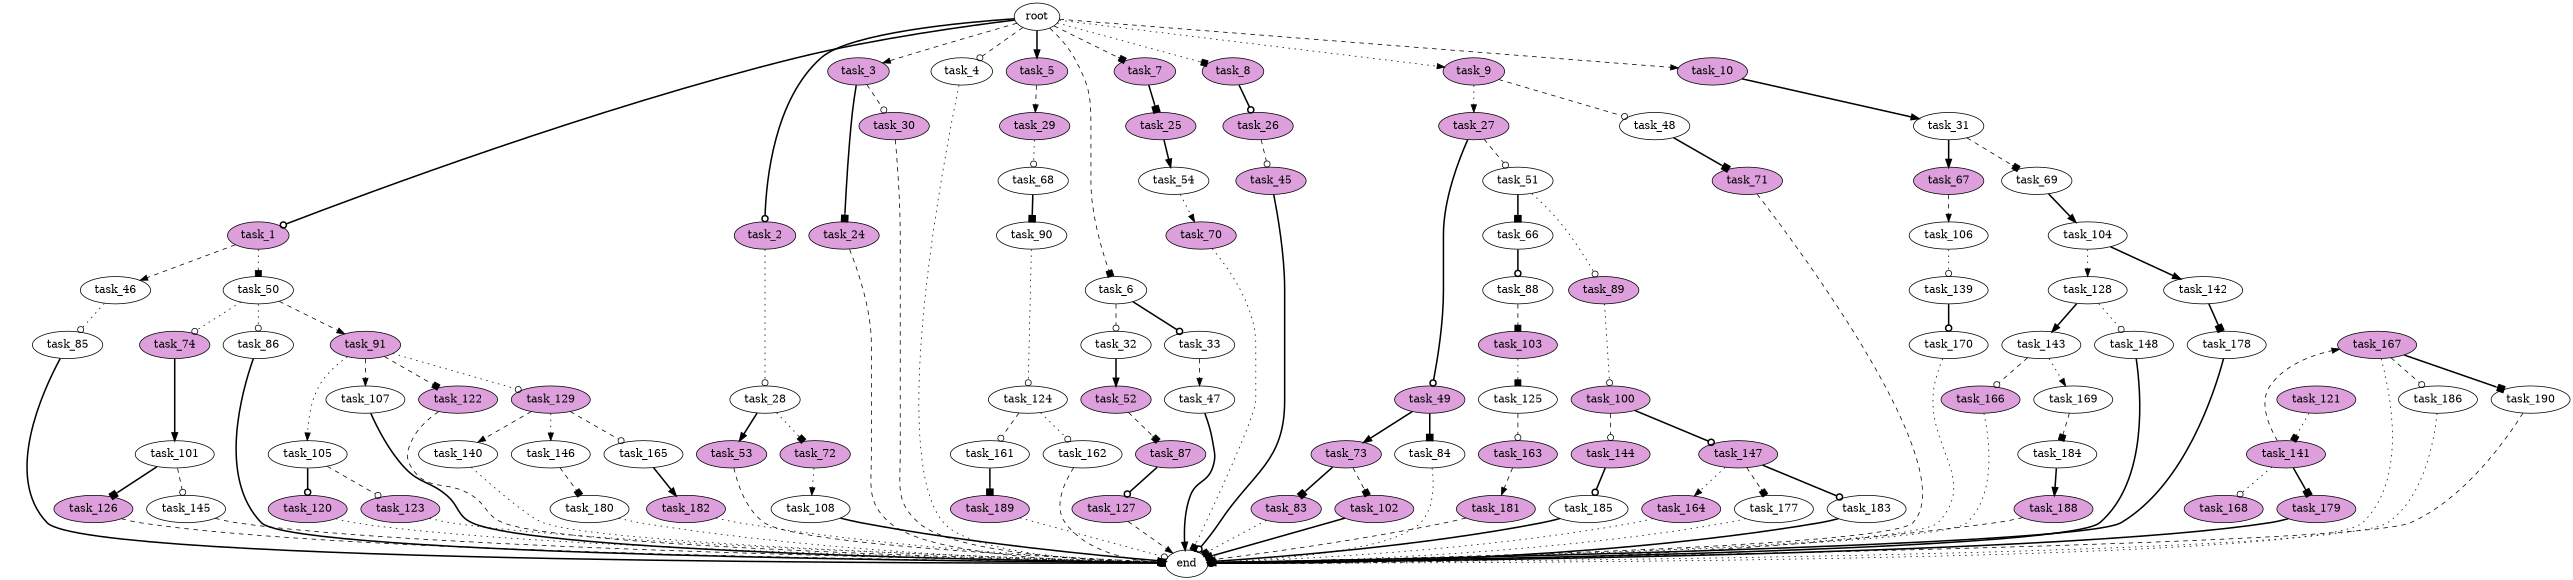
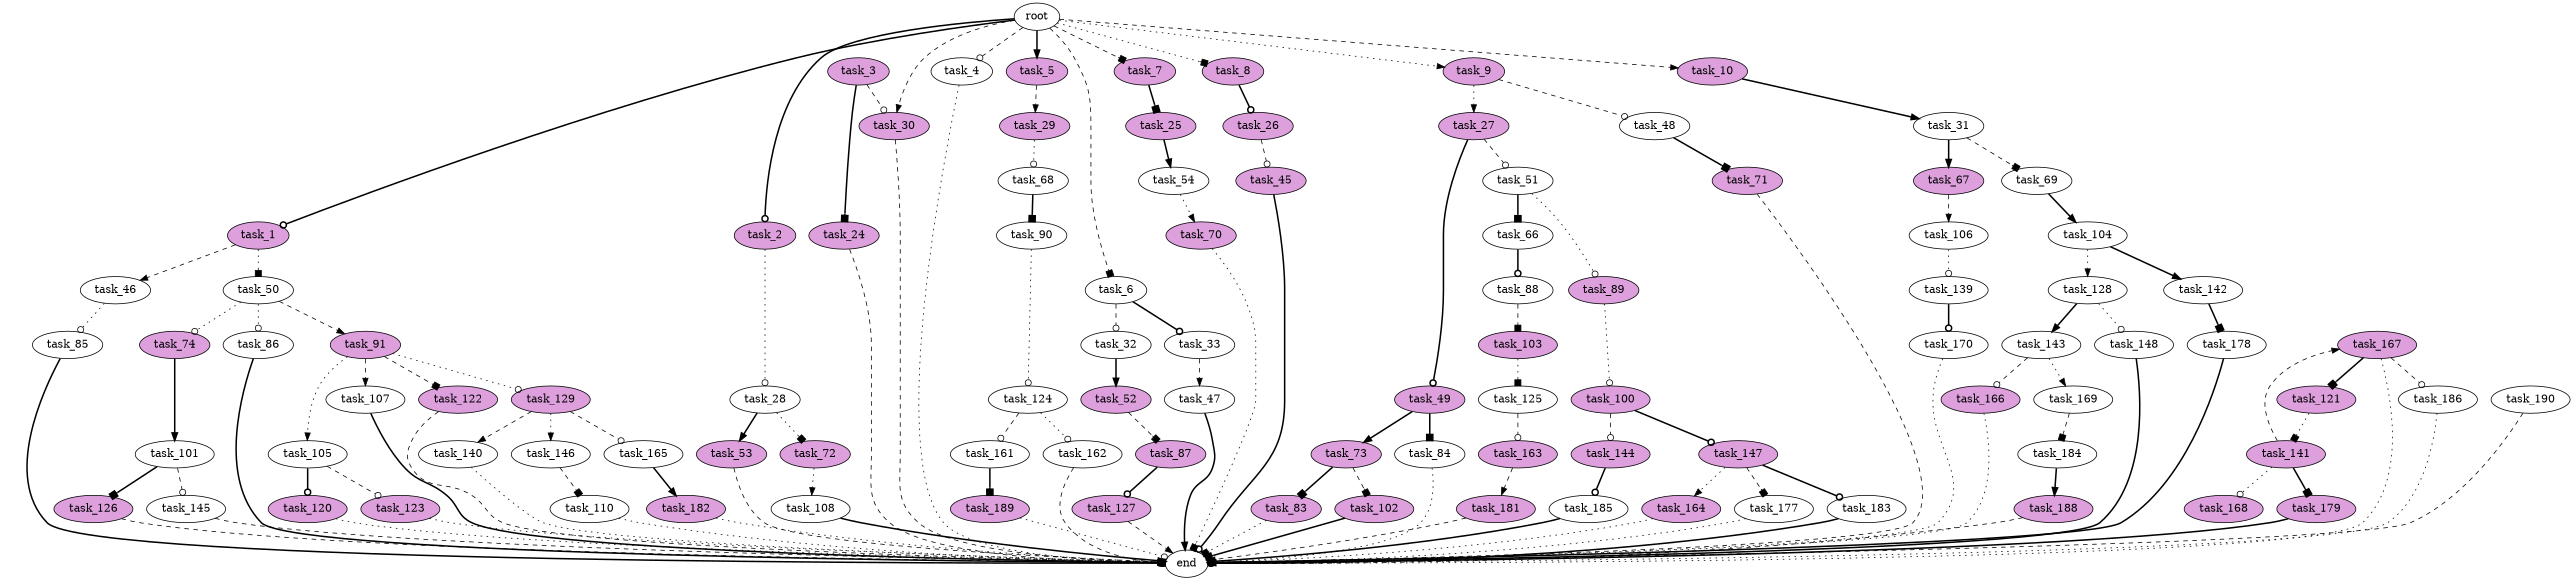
  digraph {
    node [fillcolor=plum style=filled]
    edge [arrowhead=odot style=bold]
    task_1
    root [fillcolor=white]
    task_2
    task_3
    task_4 [fillcolor=white]
    task_5
    task_6 [fillcolor=white]
    task_7
    task_8
    task_9
    task_10
    task_46 [fillcolor=white]
    task_50 [fillcolor=white]
    task_28 [fillcolor=white]
    task_24
    task_30
    end [fillcolor=white]
    task_29
    task_32 [fillcolor=white]
    task_33 [fillcolor=white]
    task_25
    task_26
    task_27
    task_48 [fillcolor=white]
    task_31 [fillcolor=white]
    task_85 [fillcolor=white]
    task_74
    task_86 [fillcolor=white]
    task_91
    task_53
    task_72
    task_68 [fillcolor=white]
    task_52
    task_47 [fillcolor=white]
    task_54 [fillcolor=white]
    task_45
    task_49
    task_51 [fillcolor=white]
    task_71
    task_67
    task_69 [fillcolor=white]
    task_70
    task_73
    task_84 [fillcolor=white]
    task_66 [fillcolor=white]
    task_89
    task_108 [fillcolor=white]
    task_90 [fillcolor=white]
    task_106 [fillcolor=white]
    task_104 [fillcolor=white]
    task_87
    task_83
    task_102
    task_101 [fillcolor=white]
    task_105 [fillcolor=white]
    task_107 [fillcolor=white]
    task_122
    task_129
    task_88 [fillcolor=white]
    task_100
    task_127
    task_103
    task_139 [fillcolor=white]
    task_124 [fillcolor=white]
    task_128 [fillcolor=white]
    task_142 [fillcolor=white]
    task_126
    task_145 [fillcolor=white]
    task_125 [fillcolor=white]
    task_144
    task_147
    task_161 [fillcolor=white]
    task_162 [fillcolor=white]
    task_120
    task_123
    task_140 [fillcolor=white]
    task_146 [fillcolor=white]
    task_165 [fillcolor=white]
    task_185 [fillcolor=white]
    task_164
    task_177 [fillcolor=white]
    task_183 [fillcolor=white]
    task_121
    task_141
    task_163
    task_143 [fillcolor=white]
    task_148 [fillcolor=white]
    task_178 [fillcolor=white]
    task_170 [fillcolor=white]
    task_167
    task_168
    task_179
    task_189
    task_181
    task_166
    task_169 [fillcolor=white]
-   task_180 [fillcolor=white]
+   task_180 [fillcolor=white label=task_110]
    task_182
    task_186 [fillcolor=white]
    task_190 [fillcolor=white]
    task_184 [fillcolor=white]
    task_188
    task_1 -> task_46 [arrowhead=normal style=dashed]
    task_1 -> task_50 [arrowhead=box style=dotted]
    root -> task_1
    root -> task_2
-   root -> task_3 [arrowhead=normal style=dashed]
+   root -> task_30 [arrowhead=normal style=dashed]
    root -> task_4 [style=dashed]
    root -> task_5 [arrowhead=normal]
    root -> task_6 [arrowhead=box style=dashed]
    root -> task_7 [arrowhead=box style=dashed]
    root -> task_8 [arrowhead=box style=dotted]
    root -> task_9 [arrowhead=normal style=dotted]
    root -> task_10 [arrowhead=normal style=dashed]
    task_2 -> task_28 [style=dotted]
    task_3 -> task_24 [arrowhead=box]
    task_3 -> task_30 [style=dashed]
    task_4 -> end [arrowhead=normal style=dotted]
    task_5 -> task_29 [arrowhead=normal style=dashed]
    task_6 -> task_32 [style=dashed]
    task_6 -> task_33
    task_7 -> task_25 [arrowhead=box]
    task_8 -> task_26
    task_9 -> task_27 [arrowhead=normal style=dotted]
    task_9 -> task_48 [style=dashed]
    task_10 -> task_31 [arrowhead=normal]
    task_46 -> task_85 [style=dotted]
    task_50 -> task_74 [style=dotted]
    task_50 -> task_86 [style=dotted]
    task_50 -> task_91 [arrowhead=normal style=dashed]
    task_28 -> task_53 [arrowhead=normal]
    task_28 -> task_72 [arrowhead=box style=dotted]
    task_24 -> end [arrowhead=box style=dashed]
    task_30 -> end [arrowhead=normal style=dashed]
    task_29 -> task_68 [style=dotted]
    task_32 -> task_52 [arrowhead=normal]
    task_33 -> task_47 [arrowhead=normal style=dashed]
    task_25 -> task_54 [arrowhead=normal]
    task_26 -> task_45 [style=dashed]
    task_27 -> task_49
    task_27 -> task_51 [style=dashed]
    task_48 -> task_71 [arrowhead=box]
    task_31 -> task_67 [arrowhead=normal]
    task_31 -> task_69 [arrowhead=box style=dashed]
    task_85 -> end
    task_74 -> task_101 [arrowhead=normal]
    task_86 -> end
    task_91 -> task_105 [arrowhead=normal style=dotted]
    task_91 -> task_107 [arrowhead=normal style=dashed]
    task_91 -> task_122 [arrowhead=box style=dashed]
    task_91 -> task_129 [style=dotted]
    task_53 -> end [arrowhead=box style=dashed]
    task_72 -> task_108 [arrowhead=normal style=dotted]
    task_68 -> task_90 [arrowhead=box]
    task_52 -> task_87 [arrowhead=box style=dashed]
    task_47 -> end [arrowhead=normal]
    task_54 -> task_70 [arrowhead=normal style=dotted]
    task_45 -> end
    task_49 -> task_73 [arrowhead=normal]
    task_49 -> task_84 [arrowhead=box]
    task_51 -> task_66 [arrowhead=box]
    task_51 -> task_89 [style=dotted]
    task_71 -> end [arrowhead=normal style=dashed]
    task_67 -> task_106 [arrowhead=normal style=dashed]
    task_69 -> task_104 [arrowhead=normal]
    task_70 -> end [arrowhead=box style=dotted]
    task_73 -> task_83 [arrowhead=box]
    task_73 -> task_102 [arrowhead=box style=dashed]
    task_84 -> end [style=dotted]
    task_66 -> task_88
    task_89 -> task_100 [style=dotted]
    task_108 -> end [arrowhead=normal]
    task_90 -> task_124 [style=dotted]
    task_106 -> task_139 [style=dotted]
    task_104 -> task_128 [arrowhead=normal style=dotted]
    task_104 -> task_142 [arrowhead=normal]
    task_87 -> task_127
    task_83 -> end [arrowhead=box style=dotted]
    task_102 -> end [arrowhead=box]
    task_101 -> task_126 [arrowhead=box]
    task_101 -> task_145 [style=dashed]
    task_105 -> task_120
    task_105 -> task_123 [style=dashed]
    task_107 -> end [arrowhead=box]
    task_122 -> end [style=dashed]
    task_129 -> task_140 [arrowhead=normal style=dashed]
    task_129 -> task_146 [arrowhead=normal style=dotted]
    task_129 -> task_165 [style=dashed]
    task_88 -> task_103 [arrowhead=box style=dashed]
    task_100 -> task_144 [style=dashed]
    task_100 -> task_147
    task_127 -> end [arrowhead=normal style=dashed]
    task_103 -> task_125 [arrowhead=box style=dotted]
    task_139 -> task_170
    task_124 -> task_161 [style=dashed]
    task_124 -> task_162 [style=dotted]
    task_128 -> task_143 [arrowhead=normal]
    task_128 -> task_148 [style=dotted]
    task_142 -> task_178 [arrowhead=box]
    task_126 -> end [arrowhead=box style=dashed]
    task_145 -> end [arrowhead=box style=dashed]
    task_125 -> task_163 [style=dashed]
    task_144 -> task_185
    task_147 -> task_164 [arrowhead=normal style=dotted]
    task_147 -> task_177 [arrowhead=box style=dashed]
    task_147 -> task_183
    task_161 -> task_189 [arrowhead=box]
    task_162 -> end [arrowhead=box style=dashed]
    task_120 -> end [arrowhead=normal style=dotted]
    task_123 -> end [arrowhead=box style=dotted]
    task_140 -> end [arrowhead=box style=dotted]
    task_146 -> task_180 [arrowhead=box style=dashed]
    task_165 -> task_182 [arrowhead=normal]
    task_185 -> end
    task_164 -> end [arrowhead=normal style=dotted]
    task_177 -> end [style=dotted]
    task_183 -> end
    task_121 -> task_141 [arrowhead=box style=dotted]
    task_141 -> task_167 [arrowhead=normal style=dashed]
    task_141 -> task_168 [style=dotted]
    task_141 -> task_179 [arrowhead=box]
    task_163 -> task_181 [arrowhead=normal style=dashed]
    task_143 -> task_166 [style=dashed]
    task_143 -> task_169 [arrowhead=normal style=dotted]
    task_148 -> end [arrowhead=normal]
    task_178 -> end
    task_170 -> end [arrowhead=normal style=dotted]
    task_167 -> end [arrowhead=normal style=dotted]
    task_167 -> task_186 [style=dashed]
-   task_167 -> task_190 [arrowhead=box]
+   task_167 -> task_121 [arrowhead=box]
    task_179 -> end [arrowhead=normal]
    task_189 -> end [style=dotted]
    task_181 -> end [arrowhead=normal style=dashed]
    task_166 -> end [arrowhead=normal style=dotted]
    task_169 -> task_184 [arrowhead=box style=dashed]
    task_180 -> end [arrowhead=normal style=dotted]
    task_182 -> end [style=dotted]
    task_186 -> end [arrowhead=box style=dotted]
    task_190 -> end [style=dashed]
    task_184 -> task_188 [arrowhead=normal]
    task_188 -> end [style=dashed]
  }
